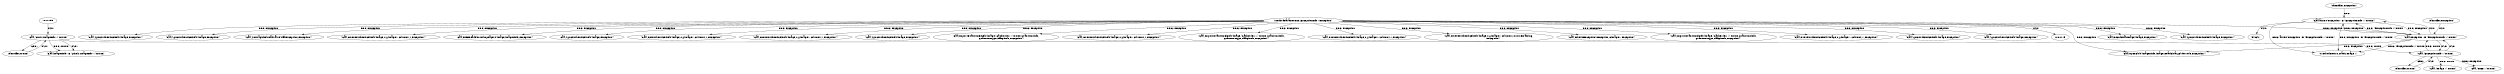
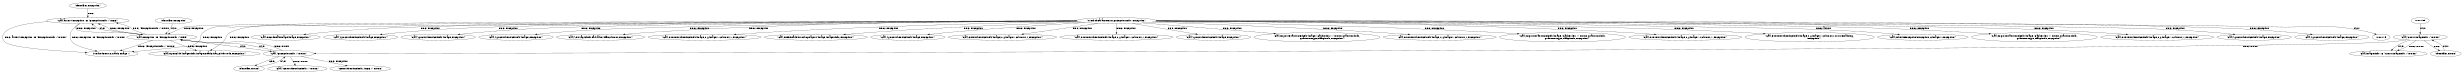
  digraph {
-   n1 [label="(Call,assert(exception != (ExceptionInfo *) NULL))"]
-   n2 [label="(Call,exception != (ExceptionInfo *) NULL)"]
-   n3 [label="(Block,)"]
+   n1 [label="(Call,assert(exception != (ExceptionInfo *) TIFF))"]
+   n2 [label="(Call,exception != (ExceptionInfo *) TIFF)"]
    n4 [label="(MethodReturn,static Image *)"]
    n5 [label="(Call,(ExceptionInfo *) NULL)"]
    n6 [label="(Call,OpenBlob(image_info,image,ReadBinaryBlobMode,exception))"]
    n7 [label="(Identifier,NULL)"]
-   n8 [label="(Call,(Image *) NULL)"]
-   n9 [label="(Call,(TIFF *) NULL)"]
+   n8 [label="(Call,(GetAuthenticPixels *) NULL)"]
+   n9 [label="(GetAuthenticPixels,(TIFF *) NULL)"]
    n10 [label="(MethodParameterIn,ExceptionInfo *exception)"]
    n11 [label="(Call,DecodeLabImage(image,exception))"]
    n12 [label="(Call,SyncAuthenticPixels(image,exception))"]
    n13 [label="(Call,SyncAuthenticPixels(image,exception))"]
    n14 [label="(Call,SyncAuthenticPixels(image,exception))"]
-   n15 [label="(Call,SetMagickThreadValue(tiff_exception,exception))"]
+   n15 [label="(Call,SetMagickThreadValue(tiff_columns,exception))"]
    n16 [label="(Call,QueueAuthenticPixels(image,0,y,image->columns,1,exception))"]
    n17 [label="(Call,TIFFReadPhotoshopLayers(image,image_info,exception))"]
    n18 [label="(Call,SyncAuthenticPixels(image,exception))"]
    n19 [label="(Call,GetAuthenticPixels(image,0,y,image->columns,1,exception))"]
    n20 [label="(Call,QueueAuthenticPixels(image,0,y,image->columns,1,exception))"]
    n21 [label="(Call,SyncAuthenticPixels(image,exception))"]
    n22 [label="(Call,ImportQuantumPixels(image,(CacheView *) NULL,quantum_info,\n              quantum_type,tiff_pixels,exception))"]
    n23 [label="(Call,QueueAuthenticPixels(image,0,y,image->columns,1,exception))"]
    n24 [label="(Call,ImportQuantumPixels(image,(CacheView *) NULL,quantum_info,\n            quantum_type,tiff_pixels,exception))"]
    n25 [label="(Call,QueueAuthenticPixels(image,0,y,image->columns,1,exception))"]
    n26 [label="(Call,QueueAuthenticPixels(image,0,y,image->columns,rows_remaining,\n            exception))"]
    n27 [label="(Call,InheritException(exception,&image->exception))"]
    n28 [label="(Call,ImportQuantumPixels(image,(CacheView *) NULL,quantum_info,\n            quantum_type,tiff_pixels,exception))"]
    n29 [label="(Call,QueueAuthenticPixels(image,0,y,image->columns,1,exception))"]
    n30 [label="(Call,SyncAuthenticPixels(image,exception))"]
    n31 [label="(Call,SyncAuthenticPixels(image,exception))"]
    1000115
    n33 [label="(Call,(const ImageInfo *) NULL)"]
-   n34 [label="(Call,image_info != (pixels ImageInfo *) NULL)"]
+   n34 [label="(Call,image_info != (const ImageInfo *) NULL)"]
    n35 [label="(Identifier,NULL)"]
    n36 [label="(Identifier,exception)"]
    n37 [label="(Identifier,exception)"]
    1000159
    n1 -> n2 [label="DDG: exception"]
-   n1 -> n3 [label="AST: "]
    n1 -> n4 [label="DDG: assert(exception != (ExceptionInfo *) NULL)"]
    n1 -> n4 [label="DDG: exception != (ExceptionInfo *) NULL"]
    n2 -> n1 [label="AST: "]
    n2 -> n1 [label="DDG: exception"]
    n2 -> n1 [label="DDG: (ExceptionInfo *) NULL"]
    n2 -> n4 [label="DDG: (ExceptionInfo *) NULL"]
    n2 -> n5 [label="AST: "]
    n2 -> n6 [label="DDG: exception"]
    n5 -> n2 [label="AST: "]
    n5 -> n2 [label="DDG: NULL"]
    n5 -> n7 [label="CFG: "]
    n5 -> n8 [label="DDG: NULL"]
    n5 -> n9 [label="DDG: exception"]
    n7 -> n5 [label="AST: "]
    n10 -> n2 [label="DDG: exception"]
+   n10 -> n4 [label="DDG: exception"]
    n10 -> n6 [label="DDG: exception"]
    n10 -> n11 [label="DDG: exception"]
    n10 -> n12 [label="DDG: exception"]
    n10 -> n13 [label="DDG: exception"]
    n10 -> n14 [label="DDG: exception"]
    n10 -> n15 [label="DDG: exception"]
    n10 -> n16 [label="DDG: exception"]
    n10 -> n17 [label="DDG: exception"]
    n10 -> n18 [label="DDG: exception"]
    n10 -> n19 [label="DDG: exception"]
    n10 -> n20 [label="DDG: exception"]
    n10 -> n21 [label="DDG: exception"]
    n10 -> n22 [label="DDG: exception"]
    n10 -> n23 [label="DDG: exception"]
    n10 -> n24 [label="DDG: exception"]
    n10 -> n25 [label="DDG: exception"]
    n10 -> n26 [label="DDG: exception"]
-   n10 -> n27 [label="DDG: exception"]
+   n10 -> n27 [label="DDG: assert"]
    n10 -> n28 [label="DDG: exception"]
    n10 -> n29 [label="DDG: exception"]
    n10 -> n30 [label="DDG: exception"]
    n10 -> n31 [label="DDG: exception"]
    n10 -> 1000115 [label="AST: "]
    n33 -> n5 [label="DDG: NULL"]
    n33 -> n34 [label="AST: "]
    n33 -> n34 [label="DDG: NULL"]
    n33 -> n35 [label="CFG: "]
    n35 -> n33 [label="AST: "]
    n36 -> n2 [label="AST: "]
    n37 -> n1 [label="CFG: "]
    1000159 -> n33 [label="AST: "]
  }
